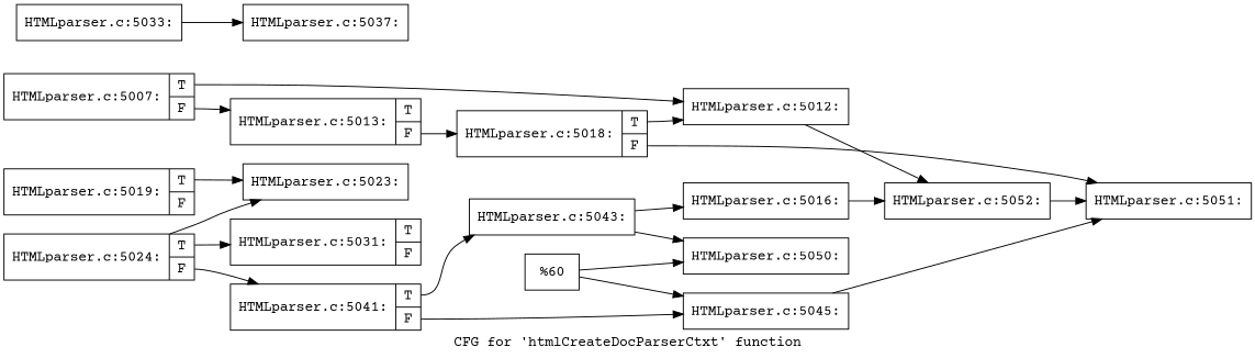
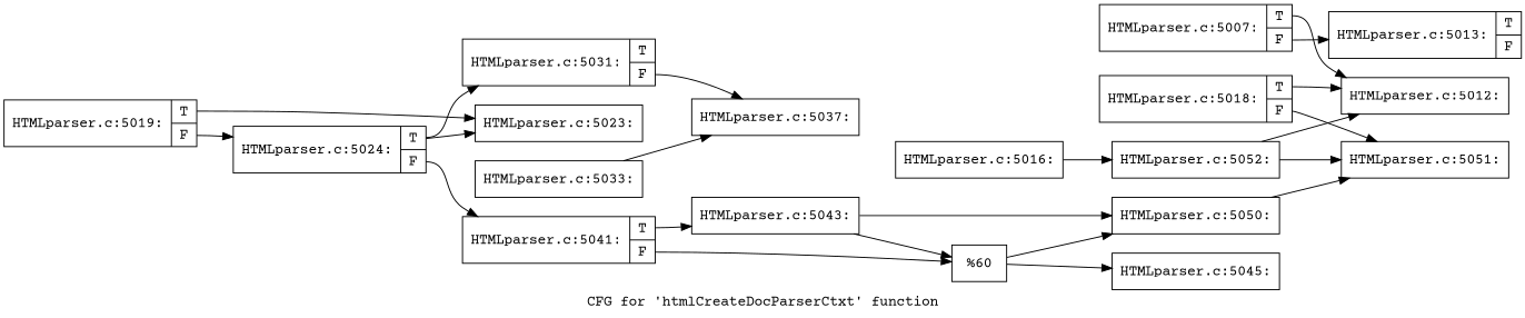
  digraph {
    fontname="Courier Prime"
    label="CFG for 'htmlCreateDocParserCtxt' function"
    rankdir=LR
    node [fontname="Courier Prime" shape=record]
    edge [fontname="Courier Prime"]
    n1 [label="{HTMLparser.c:5007:|{<s0>T|<s1>F}}"]
    n2 [label="{HTMLparser.c:5012:}"]
    n3 [label="{HTMLparser.c:5013:|{<s0>T|<s1>F}}"]
    n4 [label="{HTMLparser.c:5052:}"]
    n5 [label="{HTMLparser.c:5018:|{<s0>T|<s1>F}}"]
    n6 [label="{HTMLparser.c:5051:}"]
    n7 [label="{HTMLparser.c:5016:}"]
    n8 [label="{HTMLparser.c:5019:|{<s0>T|<s1>F}}"]
    n9 [label="{HTMLparser.c:5023:}"]
    n10 [label="{HTMLparser.c:5024:|{<s0>T|<s1>F}}"]
    n11 [label="{HTMLparser.c:5031:|{<s0>T|<s1>F}}"]
    n12 [label="{HTMLparser.c:5041:|{<s0>T|<s1>F}}"]
    n13 [label="{HTMLparser.c:5037:}"]
    n14 [label="{HTMLparser.c:5043:}"]
    n15 [label="{HTMLparser.c:5045:}"]
    n16 [label="{HTMLparser.c:5033:}"]
    n17 [label="{HTMLparser.c:5050:}"]
    n18 [label="{%60}"]
    n1 -> n2 [tailport=s0]
    n1 -> n3 [tailport=s1]
-   n2 -> n4
-   n3 -> n5 [tailport=s1]
+   n4 -> n2
    n4 -> n6
    n5 -> n2 [tailport=s0]
    n5 -> n6 [tailport=s1]
    n7 -> n4
    n8 -> n9 [tailport=s0]
+   n8 -> n10 [tailport=s1]
    n10 -> n9
    n10 -> n11 [tailport=s0]
    n10 -> n12 [tailport=s1]
+   n11 -> n13 [tailport=s1]
    n12 -> n14 [tailport=s0]
-   n12 -> n15 [tailport=s1]
+   n12 -> n18 [tailport=s1]
    n14 -> n17
-   n14 -> n7
+   n14 -> n18
    n16 -> n13
-   n15 -> n6
+   n17 -> n6
    n18 -> n15
    n18 -> n17
  }
